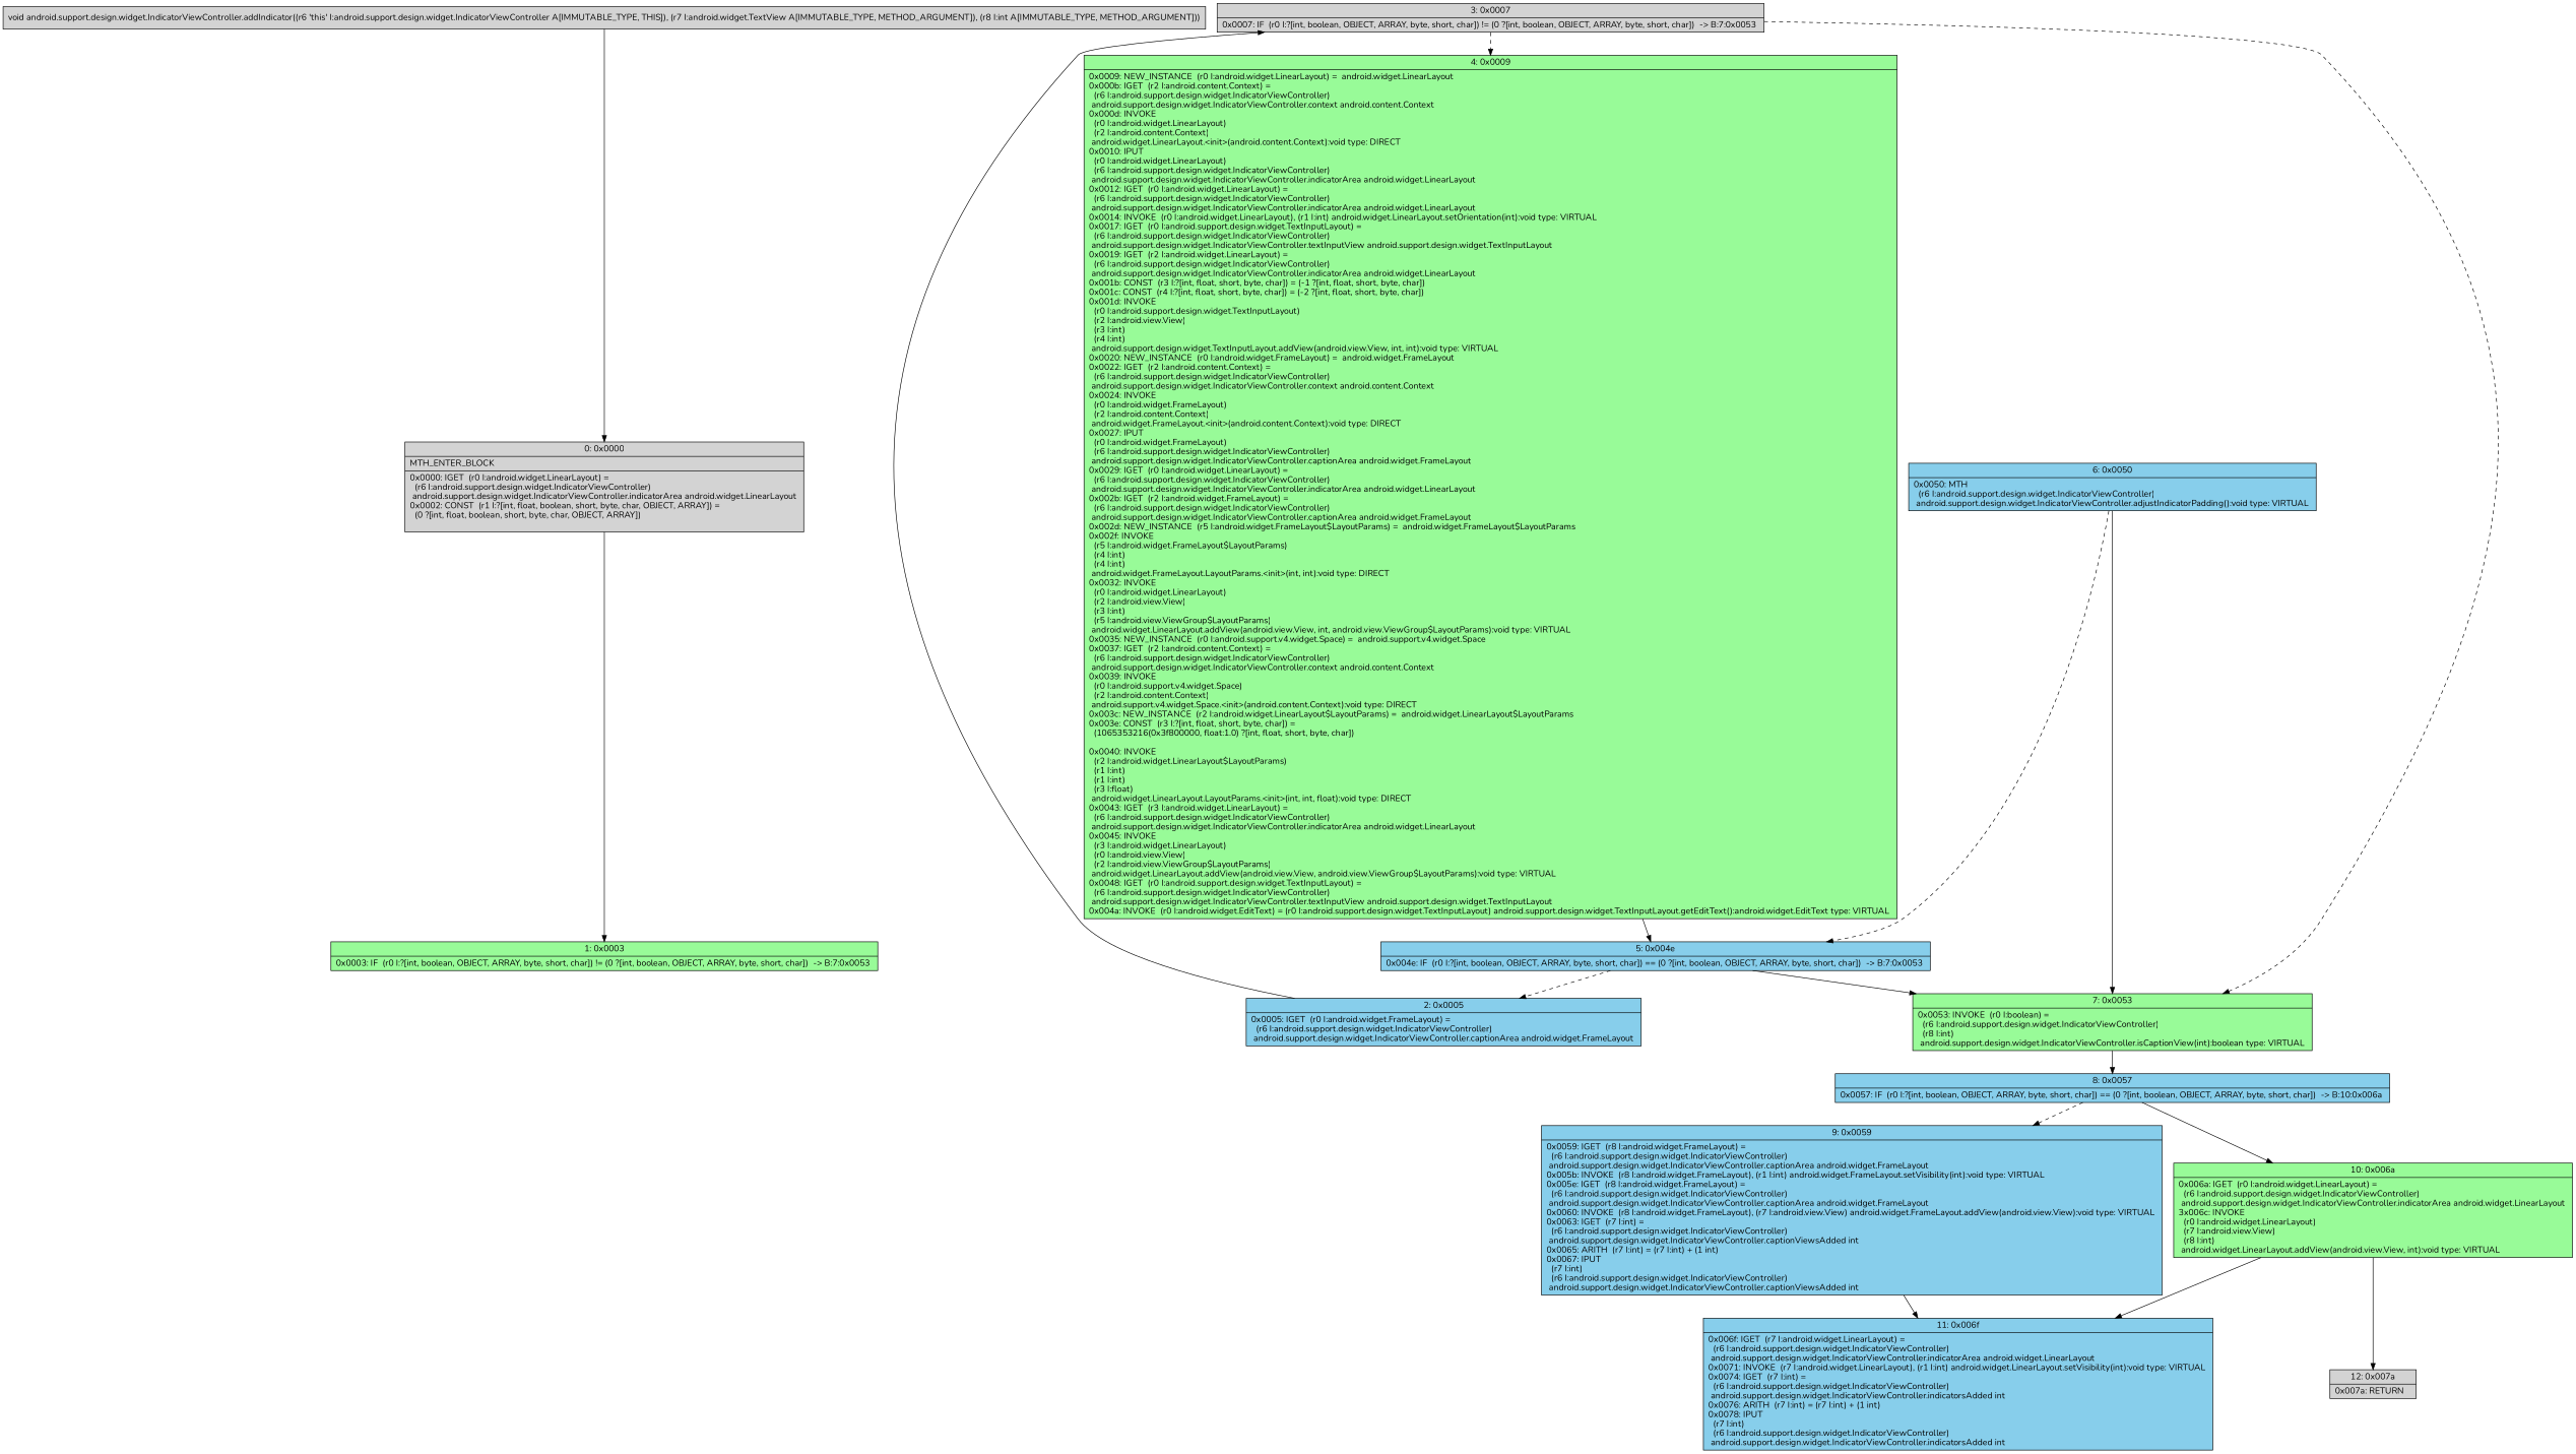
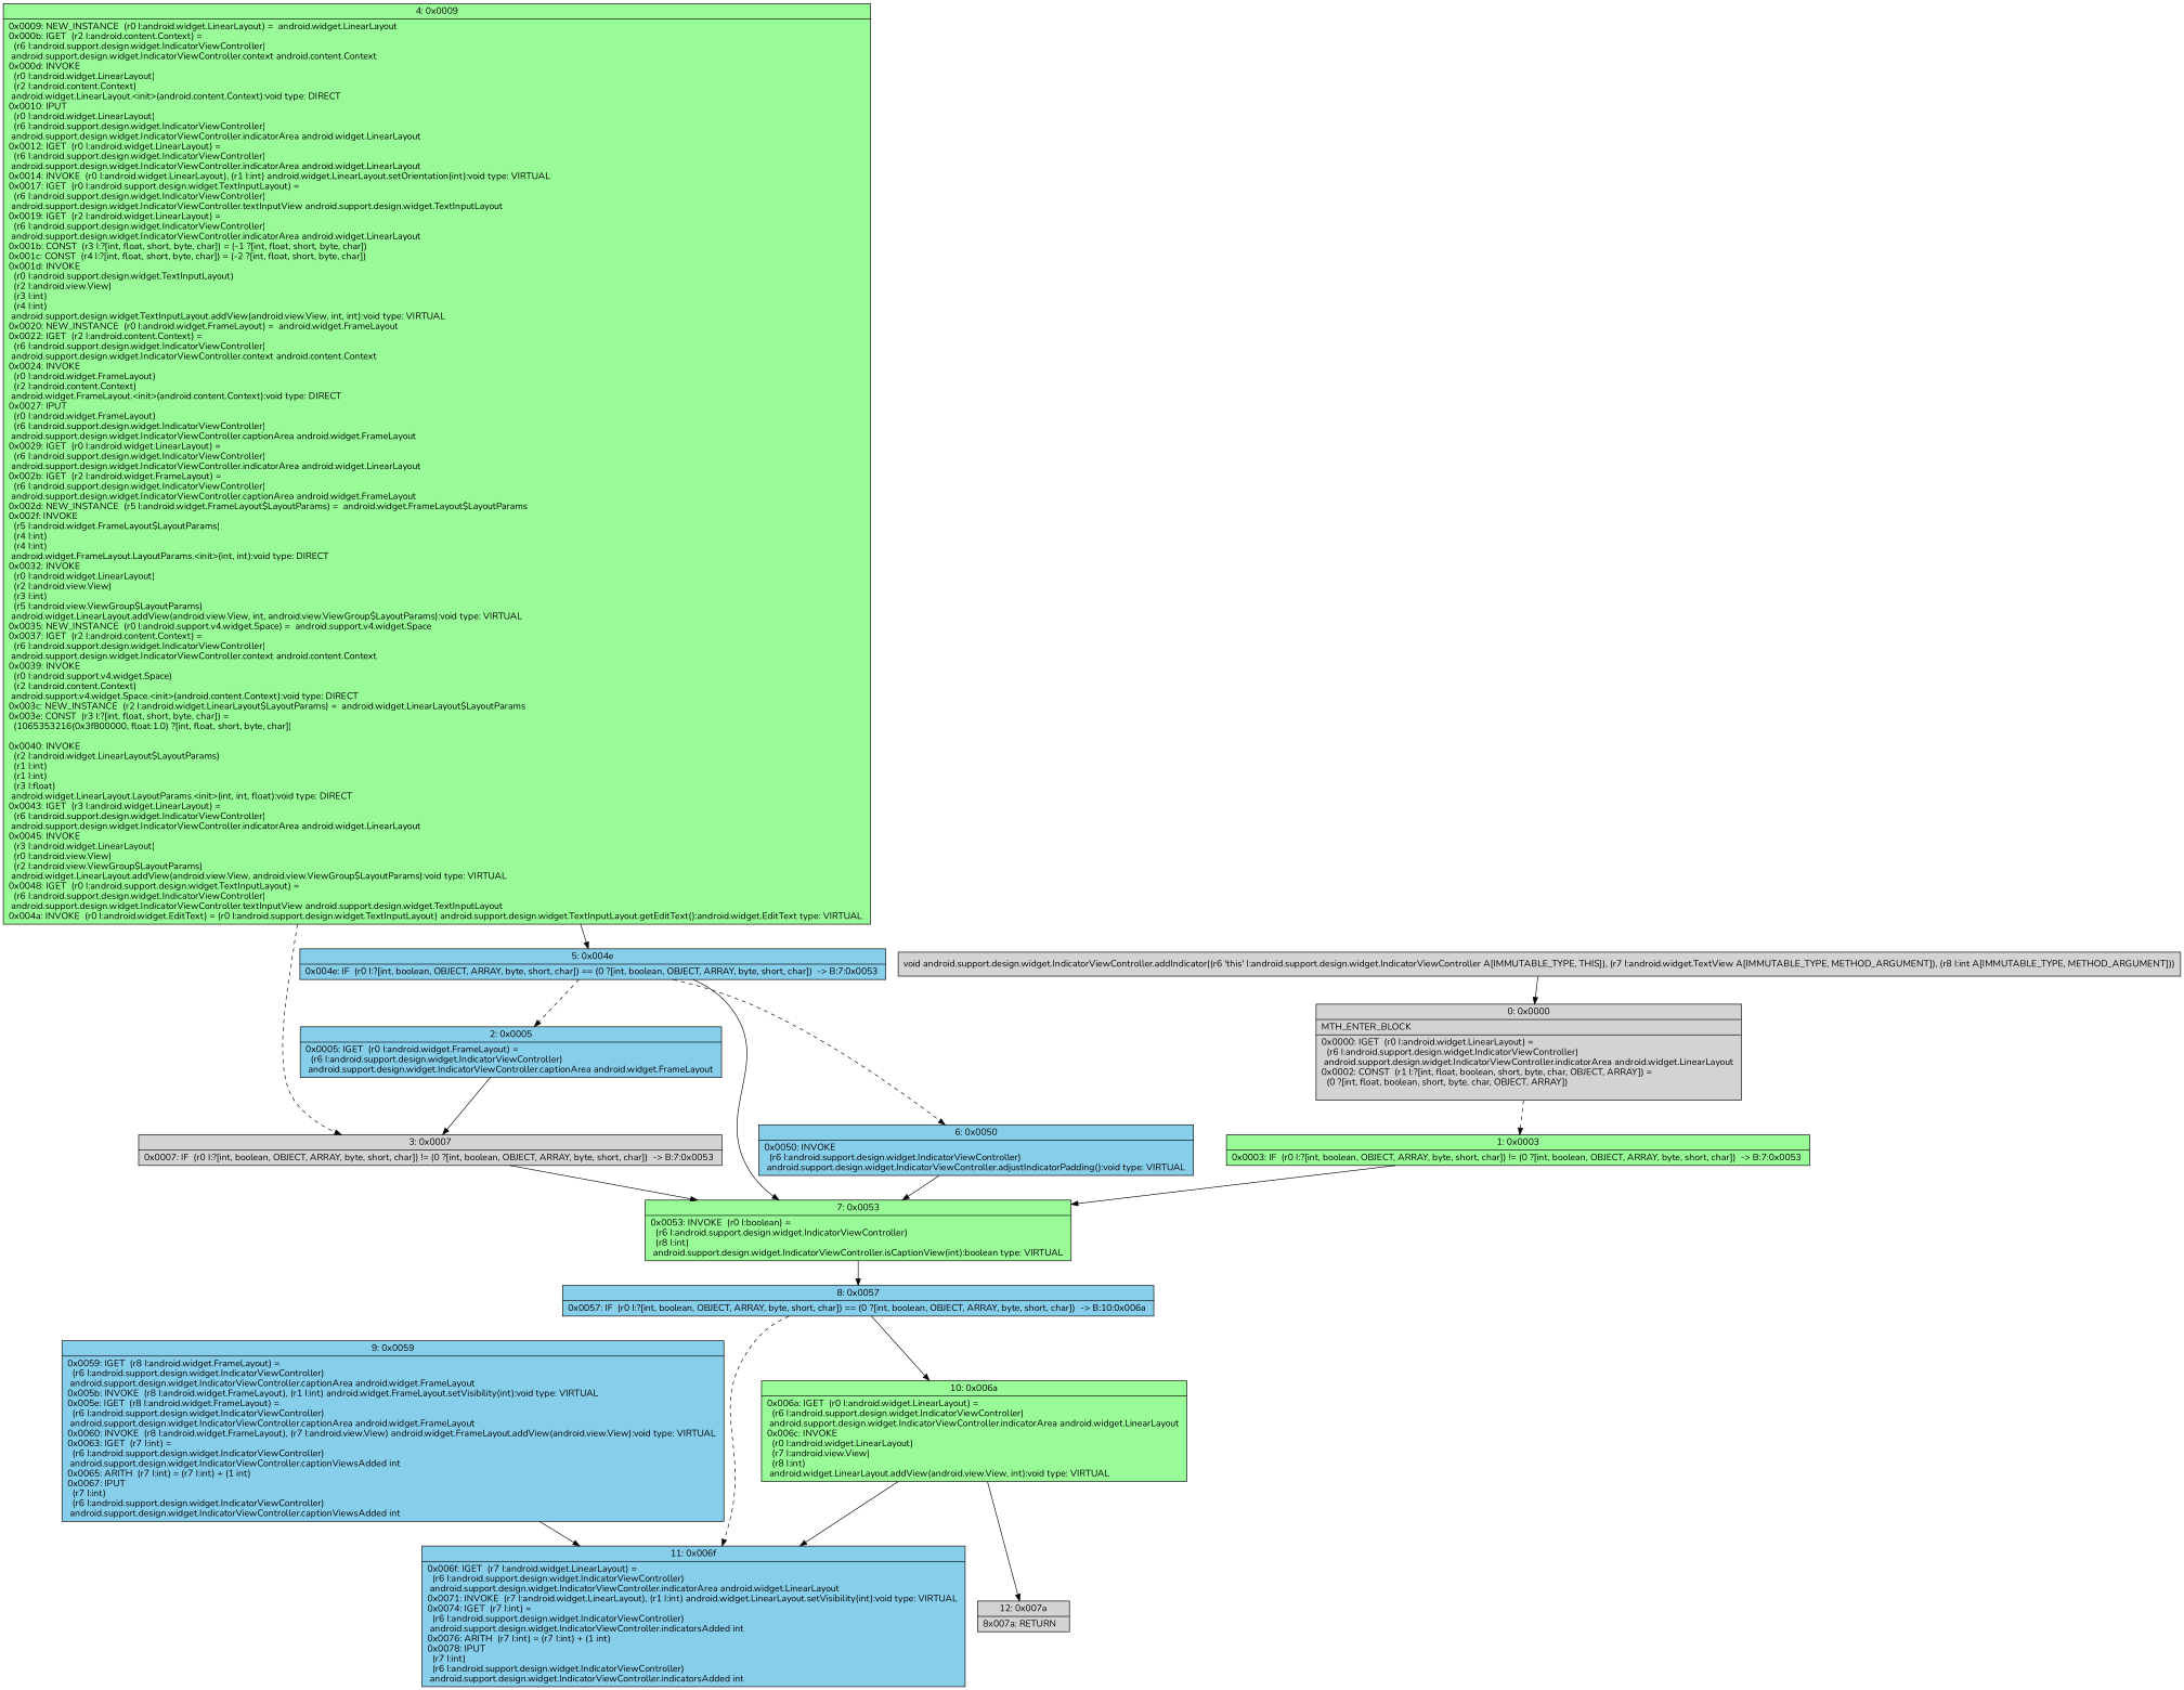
  digraph {
    fontname=Nunito
    node [fillcolor=skyblue fontname=Nunito shape=record style=filled]
    edge [fontname=Nunito]
    n1 [fillcolor=lightgrey label="{0\:\ 0x0000|MTH_ENTER_BLOCK\l|0x0000: IGET  (r0 I:android.widget.LinearLayout) = \l  (r6 I:android.support.design.widget.IndicatorViewController)\l android.support.design.widget.IndicatorViewController.indicatorArea android.widget.LinearLayout \l0x0002: CONST  (r1 I:?[int, float, boolean, short, byte, char, OBJECT, ARRAY]) = \l  (0 ?[int, float, boolean, short, byte, char, OBJECT, ARRAY])\l \l}"]
    n2 [fillcolor=palegreen label="{1\:\ 0x0003|0x0003: IF  (r0 I:?[int, boolean, OBJECT, ARRAY, byte, short, char]) != (0 ?[int, boolean, OBJECT, ARRAY, byte, short, char])  \-\> B:7:0x0053 \l}"]
    n3 [fillcolor=palegreen label="{7\:\ 0x0053|0x0053: INVOKE  (r0 I:boolean) = \l  (r6 I:android.support.design.widget.IndicatorViewController)\l  (r8 I:int)\l android.support.design.widget.IndicatorViewController.isCaptionView(int):boolean type: VIRTUAL \l}"]
    n4 [label="{2\:\ 0x0005|0x0005: IGET  (r0 I:android.widget.FrameLayout) = \l  (r6 I:android.support.design.widget.IndicatorViewController)\l android.support.design.widget.IndicatorViewController.captionArea android.widget.FrameLayout \l}"]
    n5 [fillcolor=lightgrey label="{3\:\ 0x0007|0x0007: IF  (r0 I:?[int, boolean, OBJECT, ARRAY, byte, short, char]) != (0 ?[int, boolean, OBJECT, ARRAY, byte, short, char])  \-\> B:7:0x0053 \l}"]
    n6 [label="{8\:\ 0x0057|0x0057: IF  (r0 I:?[int, boolean, OBJECT, ARRAY, byte, short, char]) == (0 ?[int, boolean, OBJECT, ARRAY, byte, short, char])  \-\> B:10:0x006a \l}"]
    n7 [fillcolor=palegreen label="{4\:\ 0x0009|0x0009: NEW_INSTANCE  (r0 I:android.widget.LinearLayout) =  android.widget.LinearLayout \l0x000b: IGET  (r2 I:android.content.Context) = \l  (r6 I:android.support.design.widget.IndicatorViewController)\l android.support.design.widget.IndicatorViewController.context android.content.Context \l0x000d: INVOKE  \l  (r0 I:android.widget.LinearLayout)\l  (r2 I:android.content.Context)\l android.widget.LinearLayout.\<init\>(android.content.Context):void type: DIRECT \l0x0010: IPUT  \l  (r0 I:android.widget.LinearLayout)\l  (r6 I:android.support.design.widget.IndicatorViewController)\l android.support.design.widget.IndicatorViewController.indicatorArea android.widget.LinearLayout \l0x0012: IGET  (r0 I:android.widget.LinearLayout) = \l  (r6 I:android.support.design.widget.IndicatorViewController)\l android.support.design.widget.IndicatorViewController.indicatorArea android.widget.LinearLayout \l0x0014: INVOKE  (r0 I:android.widget.LinearLayout), (r1 I:int) android.widget.LinearLayout.setOrientation(int):void type: VIRTUAL \l0x0017: IGET  (r0 I:android.support.design.widget.TextInputLayout) = \l  (r6 I:android.support.design.widget.IndicatorViewController)\l android.support.design.widget.IndicatorViewController.textInputView android.support.design.widget.TextInputLayout \l0x0019: IGET  (r2 I:android.widget.LinearLayout) = \l  (r6 I:android.support.design.widget.IndicatorViewController)\l android.support.design.widget.IndicatorViewController.indicatorArea android.widget.LinearLayout \l0x001b: CONST  (r3 I:?[int, float, short, byte, char]) = (\-1 ?[int, float, short, byte, char]) \l0x001c: CONST  (r4 I:?[int, float, short, byte, char]) = (\-2 ?[int, float, short, byte, char]) \l0x001d: INVOKE  \l  (r0 I:android.support.design.widget.TextInputLayout)\l  (r2 I:android.view.View)\l  (r3 I:int)\l  (r4 I:int)\l android.support.design.widget.TextInputLayout.addView(android.view.View, int, int):void type: VIRTUAL \l0x0020: NEW_INSTANCE  (r0 I:android.widget.FrameLayout) =  android.widget.FrameLayout \l0x0022: IGET  (r2 I:android.content.Context) = \l  (r6 I:android.support.design.widget.IndicatorViewController)\l android.support.design.widget.IndicatorViewController.context android.content.Context \l0x0024: INVOKE  \l  (r0 I:android.widget.FrameLayout)\l  (r2 I:android.content.Context)\l android.widget.FrameLayout.\<init\>(android.content.Context):void type: DIRECT \l0x0027: IPUT  \l  (r0 I:android.widget.FrameLayout)\l  (r6 I:android.support.design.widget.IndicatorViewController)\l android.support.design.widget.IndicatorViewController.captionArea android.widget.FrameLayout \l0x0029: IGET  (r0 I:android.widget.LinearLayout) = \l  (r6 I:android.support.design.widget.IndicatorViewController)\l android.support.design.widget.IndicatorViewController.indicatorArea android.widget.LinearLayout \l0x002b: IGET  (r2 I:android.widget.FrameLayout) = \l  (r6 I:android.support.design.widget.IndicatorViewController)\l android.support.design.widget.IndicatorViewController.captionArea android.widget.FrameLayout \l0x002d: NEW_INSTANCE  (r5 I:android.widget.FrameLayout$LayoutParams) =  android.widget.FrameLayout$LayoutParams \l0x002f: INVOKE  \l  (r5 I:android.widget.FrameLayout$LayoutParams)\l  (r4 I:int)\l  (r4 I:int)\l android.widget.FrameLayout.LayoutParams.\<init\>(int, int):void type: DIRECT \l0x0032: INVOKE  \l  (r0 I:android.widget.LinearLayout)\l  (r2 I:android.view.View)\l  (r3 I:int)\l  (r5 I:android.view.ViewGroup$LayoutParams)\l android.widget.LinearLayout.addView(android.view.View, int, android.view.ViewGroup$LayoutParams):void type: VIRTUAL \l0x0035: NEW_INSTANCE  (r0 I:android.support.v4.widget.Space) =  android.support.v4.widget.Space \l0x0037: IGET  (r2 I:android.content.Context) = \l  (r6 I:android.support.design.widget.IndicatorViewController)\l android.support.design.widget.IndicatorViewController.context android.content.Context \l0x0039: INVOKE  \l  (r0 I:android.support.v4.widget.Space)\l  (r2 I:android.content.Context)\l android.support.v4.widget.Space.\<init\>(android.content.Context):void type: DIRECT \l0x003c: NEW_INSTANCE  (r2 I:android.widget.LinearLayout$LayoutParams) =  android.widget.LinearLayout$LayoutParams \l0x003e: CONST  (r3 I:?[int, float, short, byte, char]) = \l  (1065353216(0x3f800000, float:1.0) ?[int, float, short, byte, char])\l \l0x0040: INVOKE  \l  (r2 I:android.widget.LinearLayout$LayoutParams)\l  (r1 I:int)\l  (r1 I:int)\l  (r3 I:float)\l android.widget.LinearLayout.LayoutParams.\<init\>(int, int, float):void type: DIRECT \l0x0043: IGET  (r3 I:android.widget.LinearLayout) = \l  (r6 I:android.support.design.widget.IndicatorViewController)\l android.support.design.widget.IndicatorViewController.indicatorArea android.widget.LinearLayout \l0x0045: INVOKE  \l  (r3 I:android.widget.LinearLayout)\l  (r0 I:android.view.View)\l  (r2 I:android.view.ViewGroup$LayoutParams)\l android.widget.LinearLayout.addView(android.view.View, android.view.ViewGroup$LayoutParams):void type: VIRTUAL \l0x0048: IGET  (r0 I:android.support.design.widget.TextInputLayout) = \l  (r6 I:android.support.design.widget.IndicatorViewController)\l android.support.design.widget.IndicatorViewController.textInputView android.support.design.widget.TextInputLayout \l0x004a: INVOKE  (r0 I:android.widget.EditText) = (r0 I:android.support.design.widget.TextInputLayout) android.support.design.widget.TextInputLayout.getEditText():android.widget.EditText type: VIRTUAL \l}"]
    n8 [label="{5\:\ 0x004e|0x004e: IF  (r0 I:?[int, boolean, OBJECT, ARRAY, byte, short, char]) == (0 ?[int, boolean, OBJECT, ARRAY, byte, short, char])  \-\> B:7:0x0053 \l}"]
-   n9 [label="{6\:\ 0x0050|0x0050: MTH  \l  (r6 I:android.support.design.widget.IndicatorViewController)\l android.support.design.widget.IndicatorViewController.adjustIndicatorPadding():void type: VIRTUAL \l}"]
+   n9 [label="{6\:\ 0x0050|0x0050: INVOKE  \l  (r6 I:android.support.design.widget.IndicatorViewController)\l android.support.design.widget.IndicatorViewController.adjustIndicatorPadding():void type: VIRTUAL \l}"]
    n10 [label="{9\:\ 0x0059|0x0059: IGET  (r8 I:android.widget.FrameLayout) = \l  (r6 I:android.support.design.widget.IndicatorViewController)\l android.support.design.widget.IndicatorViewController.captionArea android.widget.FrameLayout \l0x005b: INVOKE  (r8 I:android.widget.FrameLayout), (r1 I:int) android.widget.FrameLayout.setVisibility(int):void type: VIRTUAL \l0x005e: IGET  (r8 I:android.widget.FrameLayout) = \l  (r6 I:android.support.design.widget.IndicatorViewController)\l android.support.design.widget.IndicatorViewController.captionArea android.widget.FrameLayout \l0x0060: INVOKE  (r8 I:android.widget.FrameLayout), (r7 I:android.view.View) android.widget.FrameLayout.addView(android.view.View):void type: VIRTUAL \l0x0063: IGET  (r7 I:int) = \l  (r6 I:android.support.design.widget.IndicatorViewController)\l android.support.design.widget.IndicatorViewController.captionViewsAdded int \l0x0065: ARITH  (r7 I:int) = (r7 I:int) + (1 int) \l0x0067: IPUT  \l  (r7 I:int)\l  (r6 I:android.support.design.widget.IndicatorViewController)\l android.support.design.widget.IndicatorViewController.captionViewsAdded int \l}"]
-   n11 [fillcolor=palegreen label="{10\:\ 0x006a|0x006a: IGET  (r0 I:android.widget.LinearLayout) = \l  (r6 I:android.support.design.widget.IndicatorViewController)\l android.support.design.widget.IndicatorViewController.indicatorArea android.widget.LinearLayout \l3x006c: INVOKE  \l  (r0 I:android.widget.LinearLayout)\l  (r7 I:android.view.View)\l  (r8 I:int)\l android.widget.LinearLayout.addView(android.view.View, int):void type: VIRTUAL \l}"]
+   n11 [fillcolor=palegreen label="{10\:\ 0x006a|0x006a: IGET  (r0 I:android.widget.LinearLayout) = \l  (r6 I:android.support.design.widget.IndicatorViewController)\l android.support.design.widget.IndicatorViewController.indicatorArea android.widget.LinearLayout \l0x006c: INVOKE  \l  (r0 I:android.widget.LinearLayout)\l  (r7 I:android.view.View)\l  (r8 I:int)\l android.widget.LinearLayout.addView(android.view.View, int):void type: VIRTUAL \l}"]
    n12 [label="{11\:\ 0x006f|0x006f: IGET  (r7 I:android.widget.LinearLayout) = \l  (r6 I:android.support.design.widget.IndicatorViewController)\l android.support.design.widget.IndicatorViewController.indicatorArea android.widget.LinearLayout \l0x0071: INVOKE  (r7 I:android.widget.LinearLayout), (r1 I:int) android.widget.LinearLayout.setVisibility(int):void type: VIRTUAL \l0x0074: IGET  (r7 I:int) = \l  (r6 I:android.support.design.widget.IndicatorViewController)\l android.support.design.widget.IndicatorViewController.indicatorsAdded int \l0x0076: ARITH  (r7 I:int) = (r7 I:int) + (1 int) \l0x0078: IPUT  \l  (r7 I:int)\l  (r6 I:android.support.design.widget.IndicatorViewController)\l android.support.design.widget.IndicatorViewController.indicatorsAdded int \l}"]
-   n13 [fillcolor=lightgrey label="{12\:\ 0x007a|0x007a: RETURN   \l}"]
+   n13 [fillcolor=lightgrey label="{12\:\ 0x007a|8x007a: RETURN   \l}"]
    n14 [fillcolor=lightgrey label="{void android.support.design.widget.IndicatorViewController.addIndicator((r6 'this' I:android.support.design.widget.IndicatorViewController A[IMMUTABLE_TYPE, THIS]), (r7 I:android.widget.TextView A[IMMUTABLE_TYPE, METHOD_ARGUMENT]), (r8 I:int A[IMMUTABLE_TYPE, METHOD_ARGUMENT])) }"]
-   n1 -> n2
+   n1 -> n2 [style=dashed]
+   n2 -> n3
    n3 -> n6
    n4 -> n5
-   n5 -> n3 [style=dashed]
-   n5 -> n7 [style=dashed]
-   n6 -> n10 [style=dashed]
+   n5 -> n3
+   n7 -> n5 [style=dashed]
+   n6 -> n12 [style=dashed]
    n6 -> n11
    n7 -> n8
    n8 -> n3
    n8 -> n4 [style=dashed]
-   n9 -> n8 [style=dashed]
+   n8 -> n9 [style=dashed]
    n9 -> n3
    n10 -> n12
    n11 -> n12
    n11 -> n13
    n14 -> n1
  }
